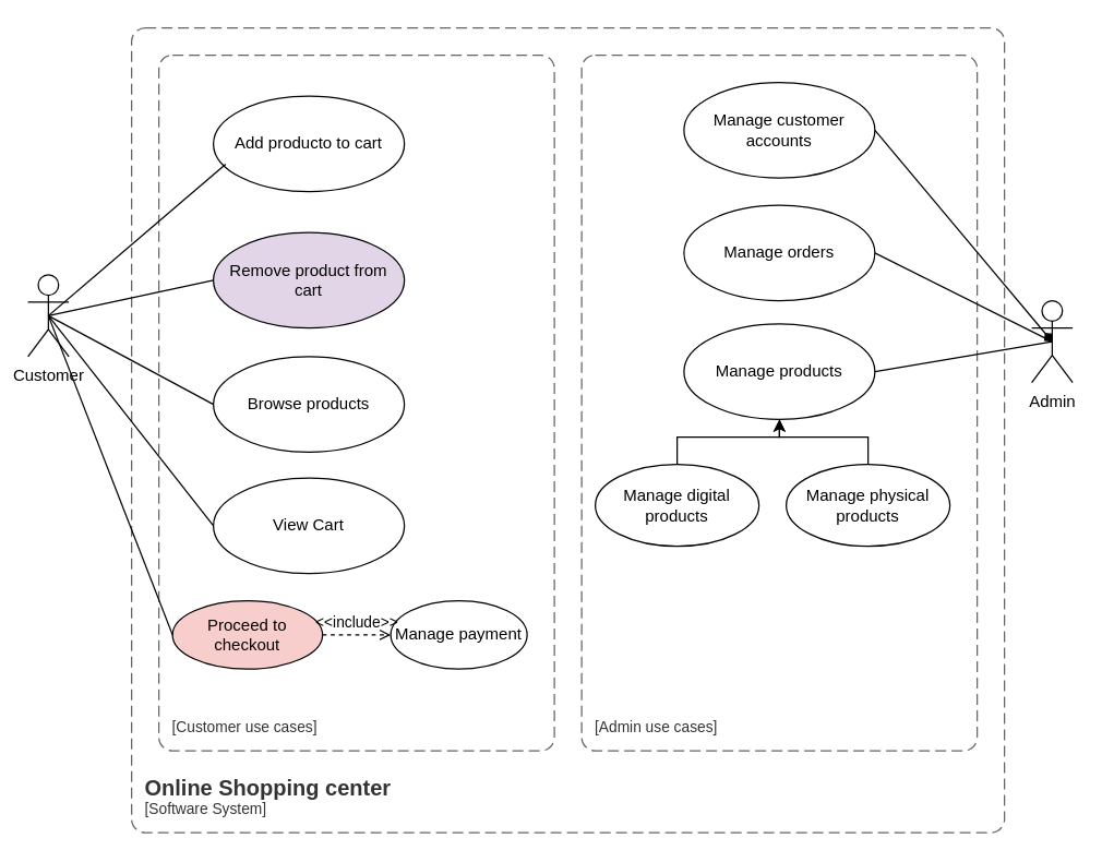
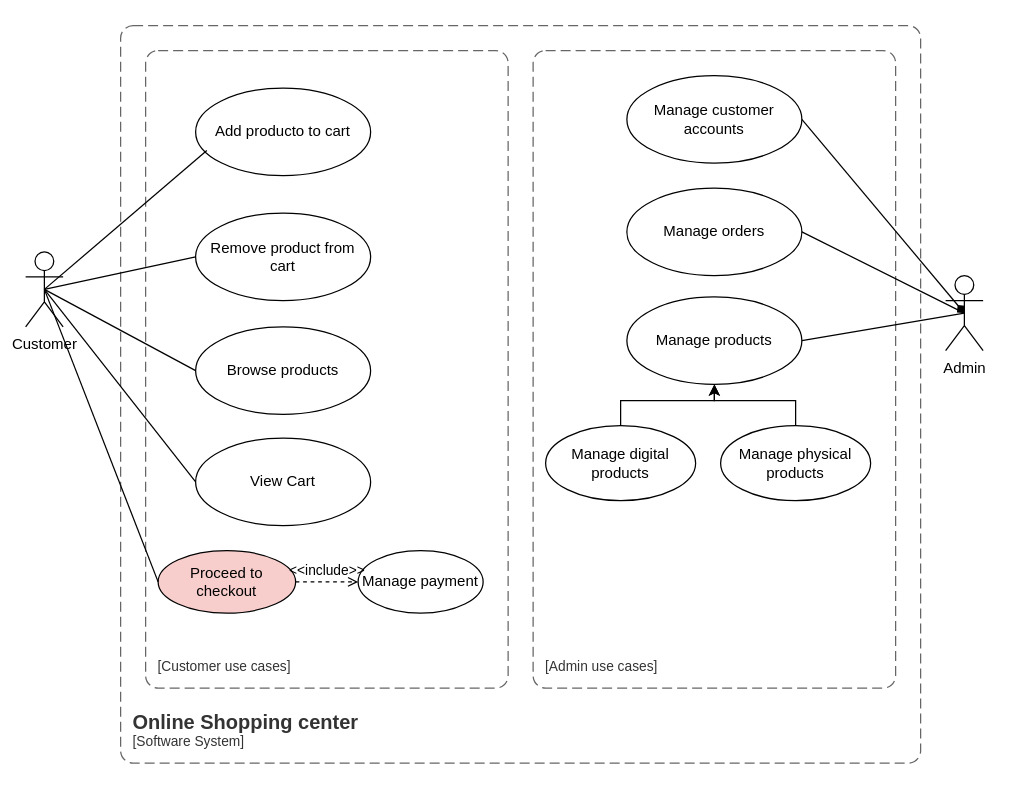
  <mxCell id="0" />
  <mxCell id="1" parent="0" />
  <mxCell id="2" value="Customer&lt;div&gt;&lt;br&gt;&lt;/div&gt;" style="shape=umlActor;verticalLabelPosition=bottom;verticalAlign=top;html=1;outlineConnect=0;" vertex="1" parent="1"><mxGeometry x="20" y="201" width="30" height="60" as="geometry" /></mxCell>
  <mxCell id="3" value="Admin&lt;div&gt;&lt;br&gt;&lt;/div&gt;" style="shape=umlActor;verticalLabelPosition=bottom;verticalAlign=top;html=1;outlineConnect=0;" vertex="1" parent="1"><mxGeometry x="756" y="220" width="30" height="60" as="geometry" /></mxCell>
  <mxCell id="4" value="&lt;font style=&quot;font-size: 16px&quot;&gt;&lt;b&gt;&lt;div style=&quot;text-align: left&quot;&gt;Online Shopping center&lt;/div&gt;&lt;/b&gt;&lt;/font&gt;&lt;div style=&quot;text-align: left&quot;&gt;[Software System]&lt;/div&gt;" style="rounded=1;fontSize=11;whiteSpace=wrap;html=1;dashed=1;arcSize=20;fillColor=none;strokeColor=#666666;fontColor=#333333;labelBackgroundColor=none;align=left;verticalAlign=bottom;labelBorderColor=none;spacingTop=0;spacing=10;dashPattern=8 4;metaEdit=1;rotatable=0;perimeter=rectanglePerimeter;noLabel=0;labelPadding=0;allowArrows=0;connectable=0;expand=0;recursiveResize=0;editable=1;pointerEvents=0;absoluteArcSize=1;points=[[0.25,0,0],[0.5,0,0],[0.75,0,0],[1,0.25,0],[1,0.5,0],[1,0.75,0],[0.75,1,0],[0.5,1,0],[0.25,1,0],[0,0.75,0],[0,0.5,0],[0,0.25,0]];" vertex="1" parent="1"><mxGeometry x="96" y="20" width="640" height="590" as="geometry" /></mxCell>
  <mxCell id="5" value="&lt;font style=&quot;font-size: 16px&quot;&gt;&lt;b&gt;&lt;div style=&quot;text-align: left&quot;&gt;&lt;/div&gt;&lt;/b&gt;&lt;/font&gt;&lt;div style=&quot;text-align: left&quot;&gt;[Customer use cases]&lt;/div&gt;" style="rounded=1;fontSize=11;whiteSpace=wrap;html=1;dashed=1;arcSize=20;fillColor=none;strokeColor=#666666;fontColor=#333333;labelBackgroundColor=none;align=left;verticalAlign=bottom;labelBorderColor=none;spacingTop=0;spacing=10;dashPattern=8 4;metaEdit=1;rotatable=0;perimeter=rectanglePerimeter;noLabel=0;labelPadding=0;allowArrows=0;connectable=0;expand=0;recursiveResize=0;editable=1;pointerEvents=0;absoluteArcSize=1;points=[[0.25,0,0],[0.5,0,0],[0.75,0,0],[1,0.25,0],[1,0.5,0],[1,0.75,0],[0.75,1,0],[0.5,1,0],[0.25,1,0],[0,0.75,0],[0,0.5,0],[0,0.25,0]];" vertex="1" parent="1"><mxGeometry x="116" y="40" width="290" height="510" as="geometry" /></mxCell>
  <mxCell id="6" value="&lt;font style=&quot;font-size: 16px&quot;&gt;&lt;b&gt;&lt;div style=&quot;text-align: left&quot;&gt;&lt;/div&gt;&lt;/b&gt;&lt;/font&gt;&lt;div style=&quot;text-align: left&quot;&gt;[Admin use cases]&lt;/div&gt;" style="rounded=1;fontSize=11;whiteSpace=wrap;html=1;dashed=1;arcSize=20;fillColor=none;strokeColor=#666666;fontColor=#333333;labelBackgroundColor=none;align=left;verticalAlign=bottom;labelBorderColor=none;spacingTop=0;spacing=10;dashPattern=8 4;metaEdit=1;rotatable=0;perimeter=rectanglePerimeter;noLabel=0;labelPadding=0;allowArrows=0;connectable=0;expand=0;recursiveResize=0;editable=1;pointerEvents=0;absoluteArcSize=1;points=[[0.25,0,0],[0.5,0,0],[0.75,0,0],[1,0.25,0],[1,0.5,0],[1,0.75,0],[0.75,1,0],[0.5,1,0],[0.25,1,0],[0,0.75,0],[0,0.5,0],[0,0.25,0]];" vertex="1" parent="1"><mxGeometry x="426" y="40" width="290" height="510" as="geometry" /></mxCell>
  <mxCell id="7" value="Add producto to cart" style="ellipse;whiteSpace=wrap;html=1;" vertex="1" parent="1"><mxGeometry x="156" y="70" width="140" height="70" as="geometry" /></mxCell>
  <mxCell id="8" value="" style="edgeStyle=none;html=1;endArrow=none;verticalAlign=bottom;rounded=0;exitX=0.5;exitY=0.5;exitDx=0;exitDy=0;exitPerimeter=0;entryX=0.064;entryY=0.714;entryDx=0;entryDy=0;entryPerimeter=0;" edge="1" parent="1" source="2" target="7"><mxGeometry width="160" relative="1" as="geometry"><mxPoint x="326" y="360" as="sourcePoint" /><mxPoint x="486" y="360" as="targetPoint" /></mxGeometry></mxCell>
- <mxCell id="9" value="Remove product from cart" style="ellipse;whiteSpace=wrap;html=1;fillColor=#e1d5e7;" vertex="1" parent="1"><mxGeometry x="156" y="170" width="140" height="70" as="geometry" /></mxCell>
+ <mxCell id="9" value="Remove product from cart" style="ellipse;whiteSpace=wrap;html=1;" vertex="1" parent="1"><mxGeometry x="156" y="170" width="140" height="70" as="geometry" /></mxCell>
  <mxCell id="10" value="" style="edgeStyle=none;html=1;endArrow=none;verticalAlign=bottom;rounded=0;exitX=0.5;exitY=0.5;exitDx=0;exitDy=0;exitPerimeter=0;entryX=0;entryY=0.5;entryDx=0;entryDy=0;" edge="1" parent="1" source="2" target="9"><mxGeometry width="160" relative="1" as="geometry"><mxPoint x="326" y="360" as="sourcePoint" /><mxPoint x="486" y="360" as="targetPoint" /></mxGeometry></mxCell>
  <mxCell id="11" value="Browse products" style="ellipse;whiteSpace=wrap;html=1;" vertex="1" parent="1"><mxGeometry x="156" y="261" width="140" height="70" as="geometry" /></mxCell>
  <mxCell id="12" value="" style="edgeStyle=none;html=1;endArrow=none;verticalAlign=bottom;rounded=0;entryX=0;entryY=0.5;entryDx=0;entryDy=0;exitX=0.5;exitY=0.5;exitDx=0;exitDy=0;exitPerimeter=0;" edge="1" parent="1" source="2" target="11"><mxGeometry width="160" relative="1" as="geometry"><mxPoint x="36" y="230" as="sourcePoint" /><mxPoint x="196" y="230" as="targetPoint" /></mxGeometry></mxCell>
  <mxCell id="13" value="View Cart" style="ellipse;whiteSpace=wrap;html=1;" vertex="1" parent="1"><mxGeometry x="156" y="350" width="140" height="70" as="geometry" /></mxCell>
  <mxCell id="14" value="" style="edgeStyle=none;html=1;endArrow=none;verticalAlign=bottom;rounded=0;exitX=0.5;exitY=0.5;exitDx=0;exitDy=0;exitPerimeter=0;entryX=0;entryY=0.5;entryDx=0;entryDy=0;" edge="1" parent="1" source="2" target="13"><mxGeometry width="160" relative="1" as="geometry"><mxPoint x="286" y="340" as="sourcePoint" /><mxPoint x="446" y="340" as="targetPoint" /></mxGeometry></mxCell>
  <mxCell id="15" value="Proceed to checkout" style="ellipse;whiteSpace=wrap;html=1;fillColor=#f8cecc;" vertex="1" parent="1"><mxGeometry x="126" y="440" width="110" height="50" as="geometry" /></mxCell>
  <mxCell id="16" value="" style="edgeStyle=none;html=1;endArrow=none;verticalAlign=bottom;rounded=0;entryX=0;entryY=0.5;entryDx=0;entryDy=0;exitX=0.5;exitY=0.5;exitDx=0;exitDy=0;exitPerimeter=0;" edge="1" parent="1" source="2" target="15"><mxGeometry width="160" relative="1" as="geometry"><mxPoint x="286" y="300" as="sourcePoint" /><mxPoint x="126" y="460" as="targetPoint" /></mxGeometry></mxCell>
  <mxCell id="17" value="Manage payment" style="ellipse;whiteSpace=wrap;html=1;" vertex="1" parent="1"><mxGeometry x="286" y="440" width="100" height="50" as="geometry" /></mxCell>
  <mxCell id="18" value="&amp;lt;&amp;lt;include&amp;gt;&amp;gt;" style="edgeStyle=none;html=1;endArrow=open;verticalAlign=bottom;dashed=1;labelBackgroundColor=none;rounded=0;exitX=1;exitY=0.5;exitDx=0;exitDy=0;" edge="1" parent="1" source="15" target="17"><mxGeometry width="160" relative="1" as="geometry"><mxPoint x="326" y="360" as="sourcePoint" /><mxPoint x="486" y="360" as="targetPoint" /></mxGeometry></mxCell>
  <mxCell id="19" value="Manage customer accounts" style="ellipse;whiteSpace=wrap;html=1;" vertex="1" parent="1"><mxGeometry x="501" y="60" width="140" height="70" as="geometry" /></mxCell>
  <mxCell id="20" value="Manage orders" style="ellipse;whiteSpace=wrap;html=1;" vertex="1" parent="1"><mxGeometry x="501" y="150" width="140" height="70" as="geometry" /></mxCell>
  <mxCell id="21" value="Manage products" style="ellipse;whiteSpace=wrap;html=1;" vertex="1" parent="1"><mxGeometry x="501" y="237" width="140" height="70" as="geometry" /></mxCell>
  <mxCell id="22" value="" style="edgeStyle=none;html=1;endArrow=diamond;verticalAlign=bottom;rounded=0;entryX=0.5;entryY=0.5;entryDx=0;entryDy=0;entryPerimeter=0;exitX=1;exitY=0.5;exitDx=0;exitDy=0;" edge="1" parent="1" source="19" target="3"><mxGeometry width="160" relative="1" as="geometry"><mxPoint x="326" y="210" as="sourcePoint" /><mxPoint x="486" y="210" as="targetPoint" /></mxGeometry></mxCell>
  <mxCell id="23" value="" style="edgeStyle=none;html=1;endArrow=none;verticalAlign=bottom;rounded=0;entryX=0.5;entryY=0.5;entryDx=0;entryDy=0;entryPerimeter=0;exitX=1;exitY=0.5;exitDx=0;exitDy=0;" edge="1" parent="1" source="20" target="3"><mxGeometry width="160" relative="1" as="geometry"><mxPoint x="306" y="-10" as="sourcePoint" /><mxPoint x="466" y="-10" as="targetPoint" /></mxGeometry></mxCell>
  <mxCell id="24" value="" style="edgeStyle=none;html=1;endArrow=none;verticalAlign=bottom;rounded=0;exitX=1;exitY=0.5;exitDx=0;exitDy=0;entryX=0.5;entryY=0.5;entryDx=0;entryDy=0;entryPerimeter=0;" edge="1" parent="1" source="21" target="3"><mxGeometry width="160" relative="1" as="geometry"><mxPoint x="166" y="160" as="sourcePoint" /><mxPoint x="326" y="160" as="targetPoint" /><Array as="points"><mxPoint x="771" y="250" /></Array></mxGeometry></mxCell>
  <mxCell id="25" style="edgeStyle=orthogonalEdgeStyle;rounded=0;orthogonalLoop=1;jettySize=auto;html=1;entryX=0.5;entryY=1;entryDx=0;entryDy=0;" edge="1" parent="1" source="26" target="21"><mxGeometry relative="1" as="geometry" /></mxCell>
  <mxCell id="26" value="Manage digital products" style="ellipse;whiteSpace=wrap;html=1;" vertex="1" parent="1"><mxGeometry x="436" y="340" width="120" height="60" as="geometry" /></mxCell>
  <mxCell id="27" value="" style="edgeStyle=orthogonalEdgeStyle;rounded=0;orthogonalLoop=1;jettySize=auto;html=1;" edge="1" parent="1" source="28" target="21"><mxGeometry relative="1" as="geometry" /></mxCell>
  <mxCell id="28" value="Manage physical&lt;div&gt;products&lt;/div&gt;" style="ellipse;whiteSpace=wrap;html=1;" vertex="1" parent="1"><mxGeometry x="576" y="340" width="120" height="60" as="geometry" /></mxCell>
